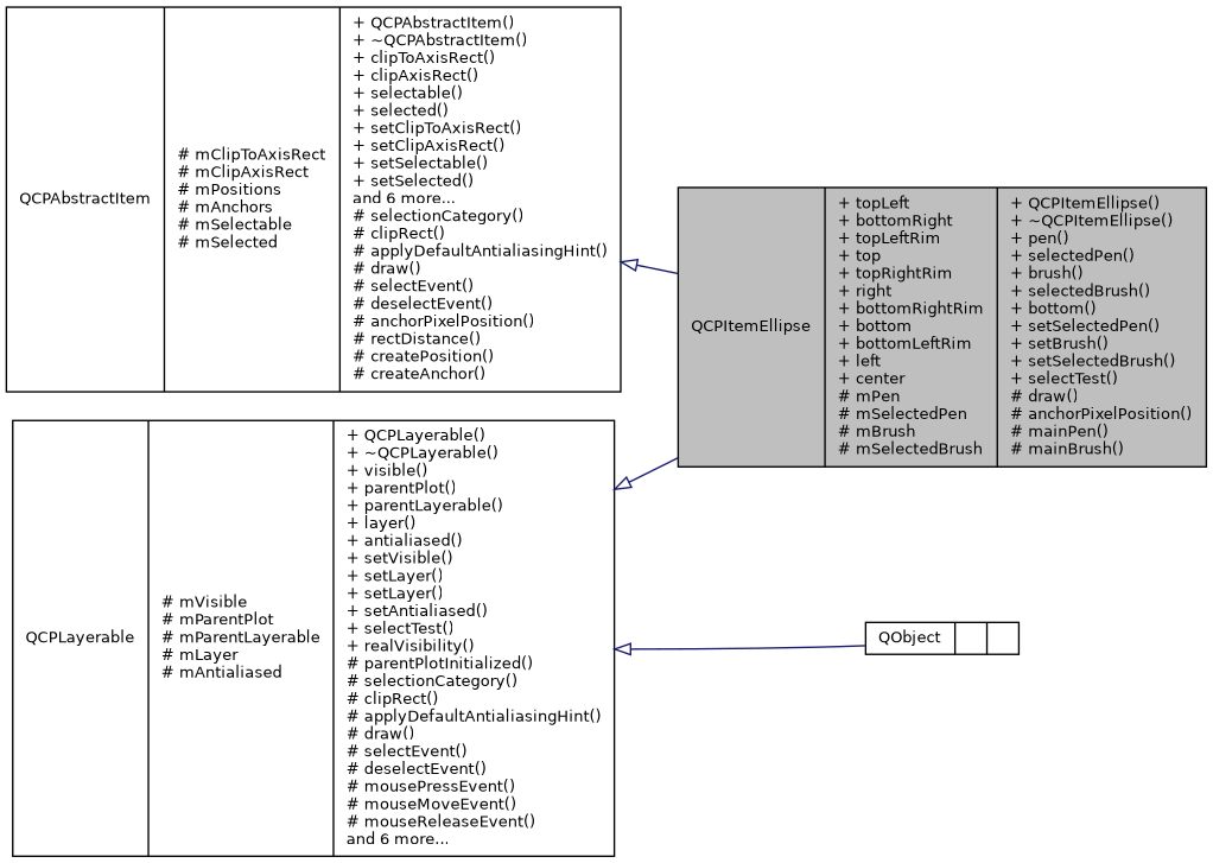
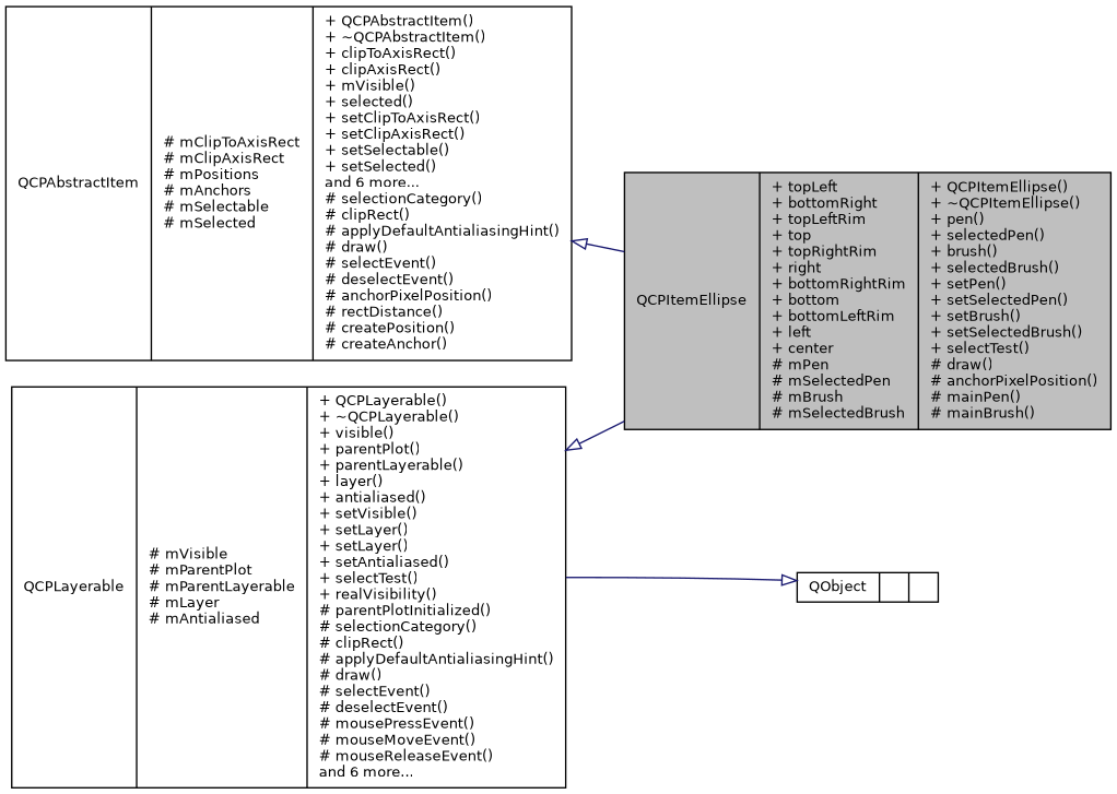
  digraph {
    rankdir=LR
    node [color=black fillcolor=white fontname=Helvetica fontsize=10 shape=record style=filled]
    edge [arrowtail=onormal color=midnightblue dir=back fontname=Helvetica fontsize=10 labelfontname=Helvetica labelfontsize=10 style=solid]
-   n1 [fillcolor=grey75 fontcolor=black height=0.2 label="{QCPItemEllipse\n|+ topLeft\l+ bottomRight\l+ topLeftRim\l+ top\l+ topRightRim\l+ right\l+ bottomRightRim\l+ bottom\l+ bottomLeftRim\l+ left\l+ center\l# mPen\l# mSelectedPen\l# mBrush\l# mSelectedBrush\l|+ QCPItemEllipse()\l+ ~QCPItemEllipse()\l+ pen()\l+ selectedPen()\l+ brush()\l+ selectedBrush()\l+ bottom()\l+ setSelectedPen()\l+ setBrush()\l+ setSelectedBrush()\l+ selectTest()\l# draw()\l# anchorPixelPosition()\l# mainPen()\l# mainBrush()\l}" width=0.4]
-   n2 [height=0.2 label="{QCPAbstractItem\n|# mClipToAxisRect\l# mClipAxisRect\l# mPositions\l# mAnchors\l# mSelectable\l# mSelected\l|+ QCPAbstractItem()\l+ ~QCPAbstractItem()\l+ clipToAxisRect()\l+ clipAxisRect()\l+ selectable()\l+ selected()\l+ setClipToAxisRect()\l+ setClipAxisRect()\l+ setSelectable()\l+ setSelected()\land 6 more...\l# selectionCategory()\l# clipRect()\l# applyDefaultAntialiasingHint()\l# draw()\l# selectEvent()\l# deselectEvent()\l# anchorPixelPosition()\l# rectDistance()\l# createPosition()\l# createAnchor()\l}" width=0.4]
+   n1 [fillcolor=grey75 fontcolor=black height=0.2 label="{QCPItemEllipse\n|+ topLeft\l+ bottomRight\l+ topLeftRim\l+ top\l+ topRightRim\l+ right\l+ bottomRightRim\l+ bottom\l+ bottomLeftRim\l+ left\l+ center\l# mPen\l# mSelectedPen\l# mBrush\l# mSelectedBrush\l|+ QCPItemEllipse()\l+ ~QCPItemEllipse()\l+ pen()\l+ selectedPen()\l+ brush()\l+ selectedBrush()\l+ setPen()\l+ setSelectedPen()\l+ setBrush()\l+ setSelectedBrush()\l+ selectTest()\l# draw()\l# anchorPixelPosition()\l# mainPen()\l# mainBrush()\l}" width=0.4]
+   n2 [height=0.2 label="{QCPAbstractItem\n|# mClipToAxisRect\l# mClipAxisRect\l# mPositions\l# mAnchors\l# mSelectable\l# mSelected\l|+ QCPAbstractItem()\l+ ~QCPAbstractItem()\l+ clipToAxisRect()\l+ clipAxisRect()\l+ mVisible()\l+ selected()\l+ setClipToAxisRect()\l+ setClipAxisRect()\l+ setSelectable()\l+ setSelected()\land 6 more...\l# selectionCategory()\l# clipRect()\l# applyDefaultAntialiasingHint()\l# draw()\l# selectEvent()\l# deselectEvent()\l# anchorPixelPosition()\l# rectDistance()\l# createPosition()\l# createAnchor()\l}" width=0.4]
    n3 [height=0.2 label="{QCPLayerable\n|# mVisible\l# mParentPlot\l# mParentLayerable\l# mLayer\l# mAntialiased\l|+ QCPLayerable()\l+ ~QCPLayerable()\l+ visible()\l+ parentPlot()\l+ parentLayerable()\l+ layer()\l+ antialiased()\l+ setVisible()\l+ setLayer()\l+ setLayer()\l+ setAntialiased()\l+ selectTest()\l+ realVisibility()\l# parentPlotInitialized()\l# selectionCategory()\l# clipRect()\l# applyDefaultAntialiasingHint()\l# draw()\l# selectEvent()\l# deselectEvent()\l# mousePressEvent()\l# mouseMoveEvent()\l# mouseReleaseEvent()\land 6 more...\l}" width=0.4]
    n4 [height=0.2 label="{QObject\n||}" width=0.4]
    n2 -> n1
    n3 -> n1
-   n3 -> n4
+   n4 -> n3
  }
